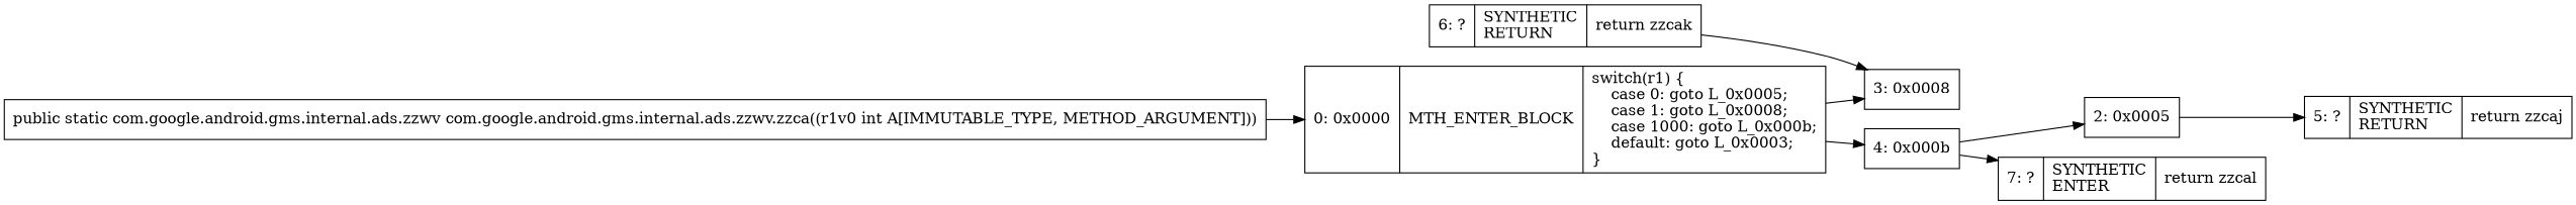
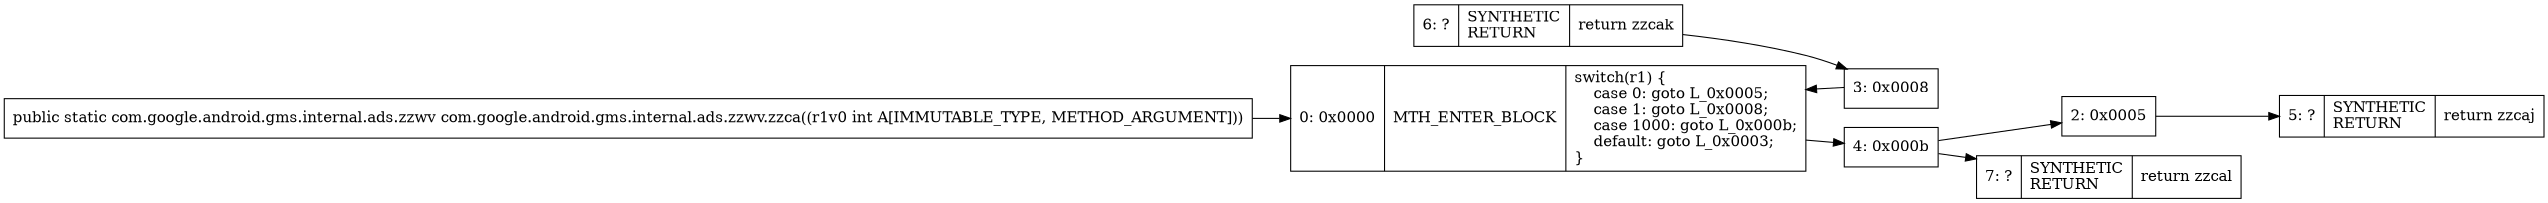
  digraph {
    rankdir=LR
    node [shape=record]
    n1 [label="{0\:\ 0x0000|MTH_ENTER_BLOCK\l|switch(r1) \{\l    case 0: goto L_0x0005;\l    case 1: goto L_0x0008;\l    case 1000: goto L_0x000b;\l    default: goto L_0x0003;\l\}\l}"]
    n2 [label="{3\:\ 0x0008}"]
    n3 [label="{4\:\ 0x000b}"]
    n4 [label="{2\:\ 0x0005}"]
    n5 [label="{5\:\ ?|SYNTHETIC\lRETURN\l|return zzcaj\l}"]
-   n6 [label="{7\:\ ?|SYNTHETIC\lENTER\l|return zzcal\l}"]
+   n6 [label="{7\:\ ?|SYNTHETIC\lRETURN\l|return zzcal\l}"]
    n7 [label="{6\:\ ?|SYNTHETIC\lRETURN\l|return zzcak\l}"]
    n8 [label="{public static com.google.android.gms.internal.ads.zzwv com.google.android.gms.internal.ads.zzwv.zzca((r1v0 int A[IMMUTABLE_TYPE, METHOD_ARGUMENT])) }"]
-   n1 -> n2
+   n2 -> n1
    n1 -> n3
    n3 -> n4
    n3 -> n6
    n4 -> n5
    n7 -> n2
    n8 -> n1
  }
